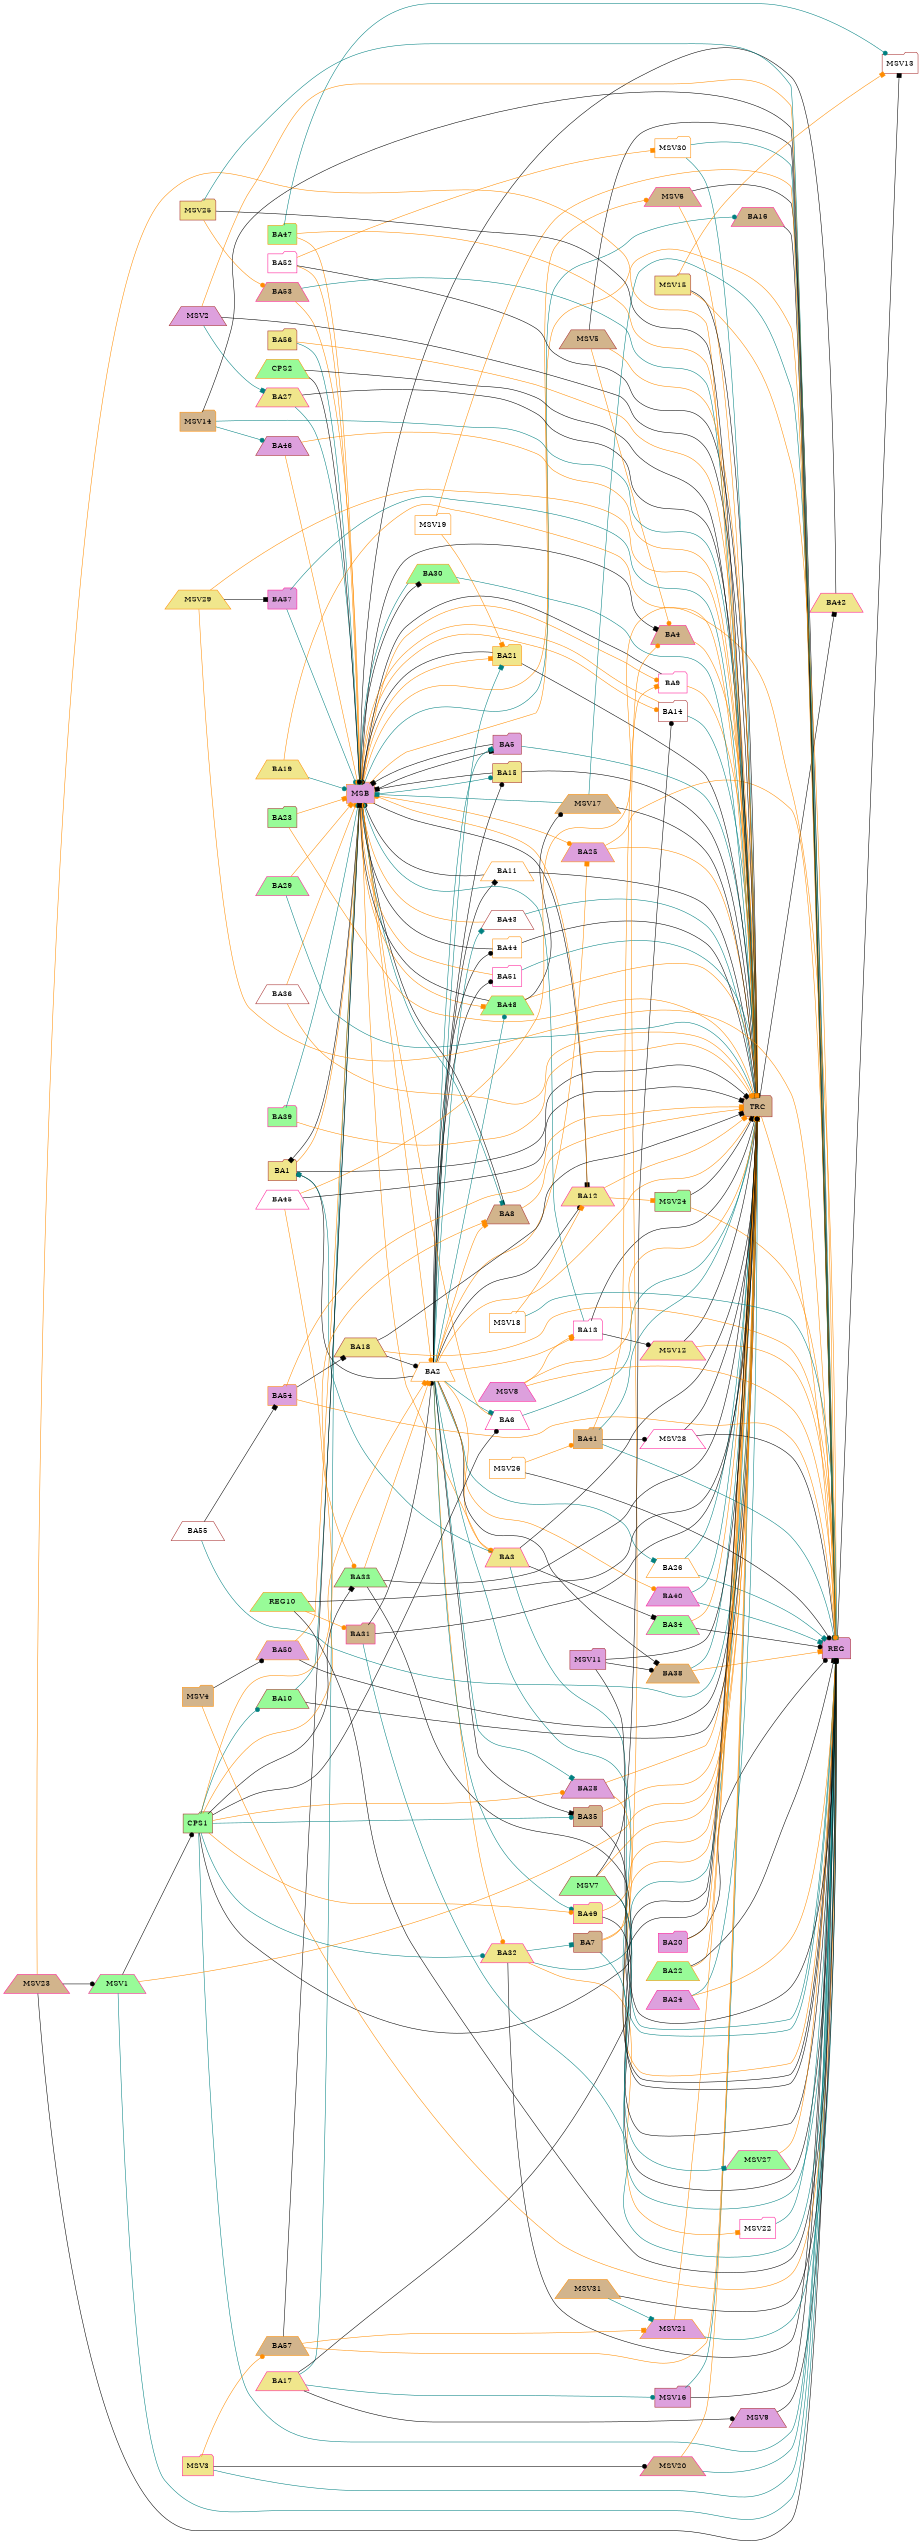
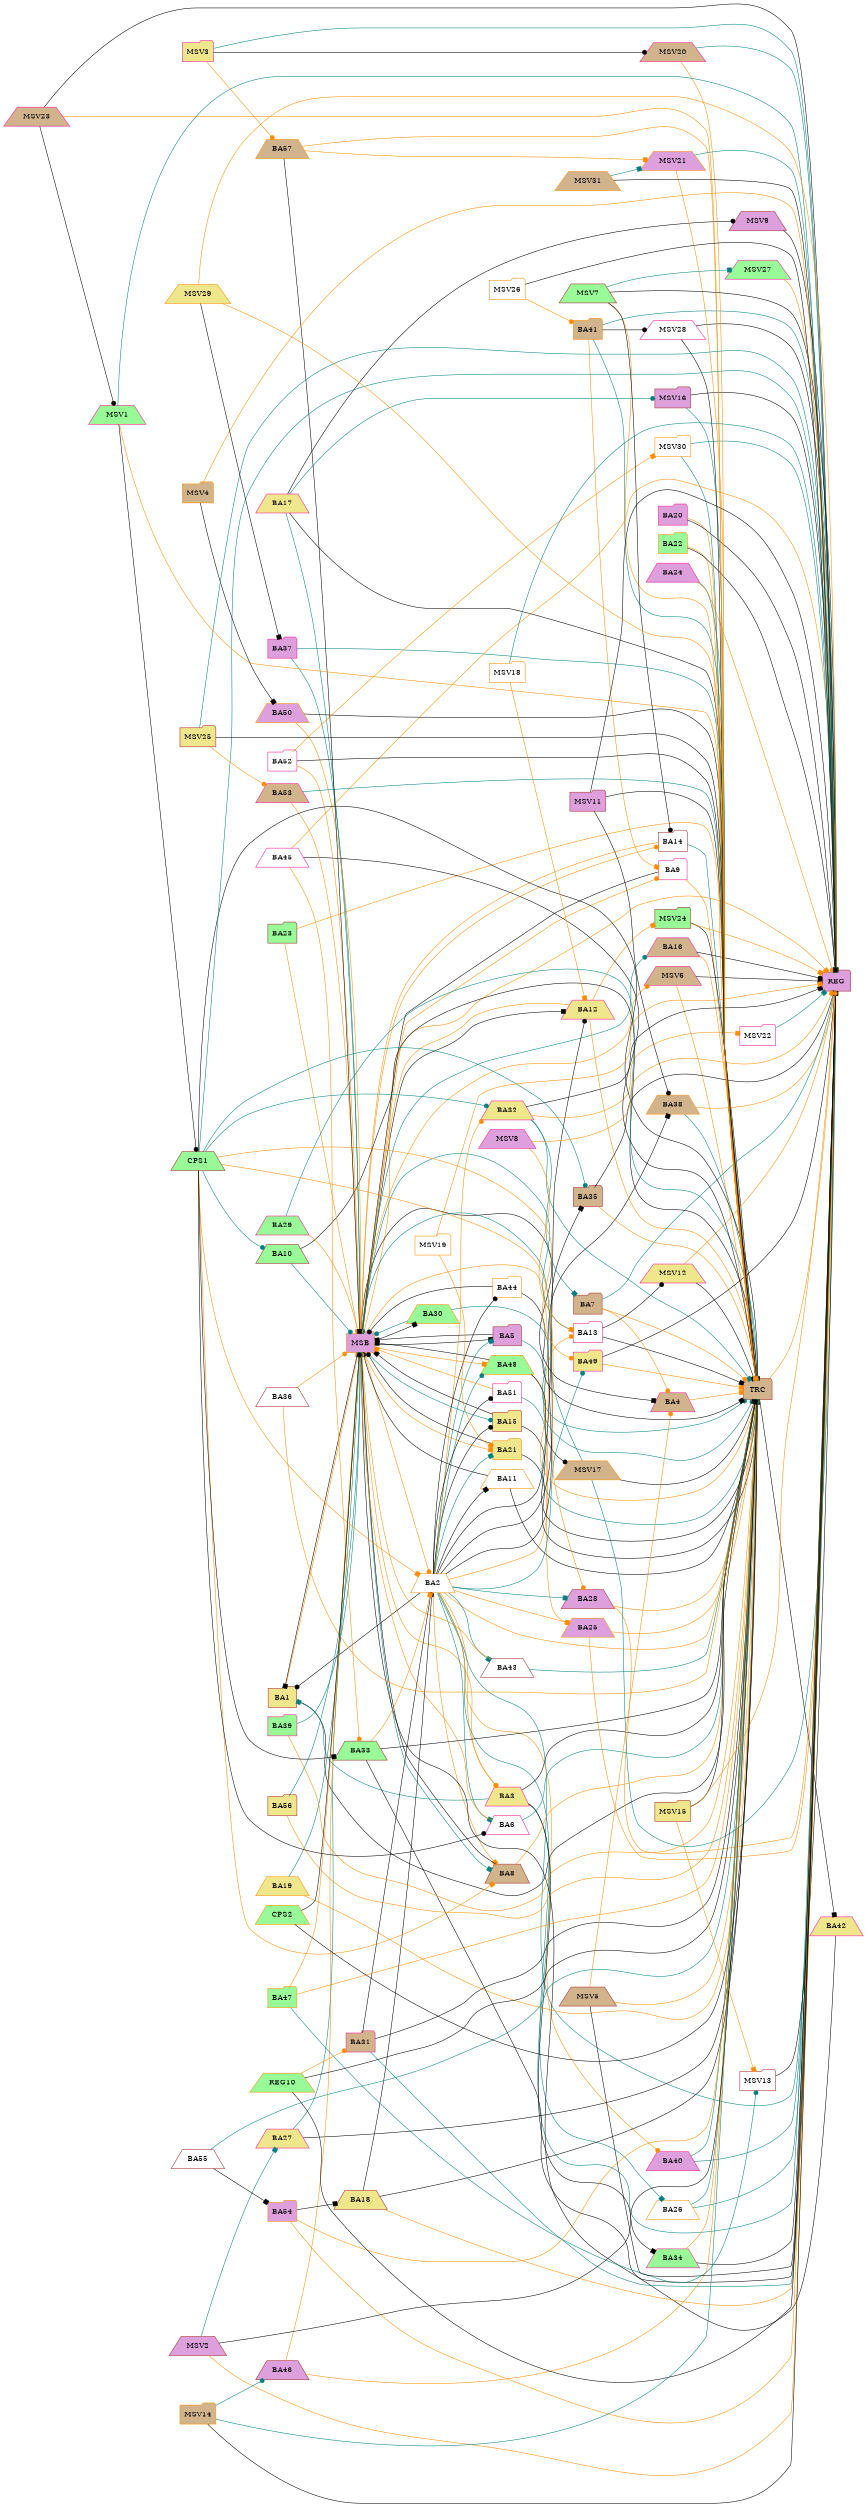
  strict digraph {
    rankdir=LR
    node [color=deeppink fillcolor=white shape=trapezium style=filled]
    edge [arrowhead=box color=darkorange]
    n1 [color=brown fillcolor=khaki label=BA1 shape=folder]
    n2 [color=darkorange fillcolor=plum label=MSB shape=folder]
    n3 [color=brown fillcolor=tan label=TRC shape=folder]
    n4 [color=darkorange label=BA2]
    n5 [fillcolor=khaki label=BA3]
    n6 [color=brown fillcolor=plum label=BA5 shape=folder]
    n7 [color=brown fillcolor=tan label=BA8]
    n8 [fillcolor=khaki label=BA12]
    n9 [color=brown fillcolor=khaki label=BA15 shape=folder]
    n10 [color=darkorange fillcolor=khaki label=BA21 shape=folder]
    n11 [color=darkorange fillcolor=plum label=BA25]
    n12 [color=darkorange fillcolor=palegreen label=BA48]
    n13 [color=brown fillcolor=plum label=REG shape=folder]
    n14 [fillcolor=tan label=BA4]
    n15 [label=BA9 shape=folder]
    n16 [color=brown label=BA14 shape=folder]
    n17 [fillcolor=tan label=BA16]
    n18 [color=darkorange fillcolor=palegreen label=BA30]
    n19 [fillcolor=tan label=MSV6]
    n20 [fillcolor=khaki label=BA42]
    n21 [label=BA6]
    n22 [color=darkorange label=BA11]
    n23 [label=BA13 shape=folder]
    n24 [color=darkorange label=BA26]
    n25 [color=brown fillcolor=plum label=BA28]
    n26 [fillcolor=khaki label=BA32]
    n27 [color=brown fillcolor=tan label=BA35 shape=folder]
    n28 [color=darkorange fillcolor=tan label=BA38]
    n29 [fillcolor=plum label=BA40]
    n30 [color=brown label=BA43]
    n31 [color=darkorange label=BA44 shape=folder]
    n32 [fillcolor=khaki label=BA49 shape=folder]
    n33 [label=BA51 shape=folder]
    n34 [fillcolor=palegreen label=BA34]
    n35 [color=brown fillcolor=palegreen label=MSV24 shape=folder]
    n36 [fillcolor=khaki label=MSV12]
    n37 [color=brown fillcolor=tan label=BA7 shape=folder]
    n38 [label=MSV22 shape=folder]
    n39 [color=darkorange fillcolor=tan label=MSV17]
    n40 [color=brown fillcolor=palegreen label=BA10]
    n41 [fillcolor=khaki label=BA17]
    n42 [color=brown fillcolor=plum label=MSV9]
    n43 [color=brown fillcolor=plum label=MSV16 shape=folder]
    n44 [color=brown fillcolor=khaki label=BA18]
    n45 [color=darkorange fillcolor=khaki label=BA19]
    n46 [fillcolor=plum label=BA20 shape=folder]
-   n47 [color=darkorange fillcolor=palegreen label=BA22]
+   n47 [color=darkorange fillcolor=palegreen label=BA22 shape=folder]
    n48 [color=brown fillcolor=palegreen label=BA23 shape=folder]
    n49 [fillcolor=plum label=BA24]
    n50 [fillcolor=khaki label=BA27]
    n51 [fillcolor=palegreen label=BA29]
    n52 [fillcolor=tan label=BA31 shape=folder]
    n53 [color=brown fillcolor=palegreen label=BA33]
    n54 [color=brown label=BA36]
    n55 [fillcolor=plum label=BA37 shape=folder]
    n56 [fillcolor=palegreen label=BA39 shape=folder]
    n57 [color=darkorange fillcolor=tan label=BA41 shape=folder]
    n58 [label=MSV28]
    n59 [label=BA45]
    n60 [color=brown fillcolor=plum label=BA46]
    n61 [color=darkorange fillcolor=palegreen label=BA47 shape=folder]
    n62 [color=brown label=MSV13 shape=folder]
    n63 [color=darkorange fillcolor=plum label=BA50]
    n64 [label=BA52 shape=folder]
    n65 [color=darkorange label=MSV30 shape=folder]
    n66 [fillcolor=tan label=BA53]
    n67 [color=darkorange fillcolor=plum label=BA54 shape=folder]
    n68 [color=brown label=BA55]
    n69 [color=brown fillcolor=khaki label=BA56 shape=folder]
    n70 [color=darkorange fillcolor=tan label=BA57]
    n71 [color=darkorange fillcolor=plum label=MSV21]
-   n72 [color=brown fillcolor=palegreen label=CPS1 shape=folder]
+   n72 [color=brown fillcolor=palegreen label=CPS1]
    n73 [color=darkorange fillcolor=palegreen label=CPS2]
    n74 [fillcolor=palegreen label=MSV1]
    n75 [color=brown fillcolor=plum label=MSV2]
    n76 [fillcolor=khaki label=MSV3 shape=folder]
    n77 [fillcolor=tan label=MSV20]
    n78 [color=darkorange fillcolor=tan label=MSV4 shape=folder]
    n79 [color=brown fillcolor=tan label=MSV5]
    n80 [color=brown fillcolor=palegreen label=MSV7]
    n81 [fillcolor=palegreen label=MSV27]
    n82 [fillcolor=plum label=MSV8]
    n83 [color=darkorange fillcolor=palegreen label=REG10]
    n84 [color=brown fillcolor=plum label=MSV11 shape=folder]
    n85 [color=darkorange fillcolor=tan label=MSV14 shape=folder]
    n86 [color=brown fillcolor=khaki label=MSV15 shape=folder]
    n87 [color=darkorange label=MSV18 shape=folder]
    n88 [color=darkorange label=MSV19 shape=folder]
    n89 [fillcolor=tan label=MSV23]
    n90 [color=brown fillcolor=khaki label=MSV25 shape=folder]
    n91 [color=darkorange label=MSV26 shape=folder]
    n92 [color=darkorange fillcolor=khaki label=MSV29]
    n93 [color=darkorange fillcolor=tan label=MSV31]
    n1 -> n2
    n1 -> n3 [color=black]
    n2 -> n1 [color=black]
    n2 -> n4 [arrowhead=dot]
    n2 -> n5 [arrowhead=dot]
    n2 -> n6 [color=black]
    n2 -> n7 [color=teal]
    n2 -> n8 [color=black]
    n2 -> n9 [arrowhead=dot color=teal]
    n2 -> n10
    n2 -> n11 [arrowhead=dot]
    n2 -> n12
    n2 -> n13
    n2 -> n14 [color=black]
    n2 -> n15 [arrowhead=dot]
    n2 -> n16 [arrowhead=dot]
    n2 -> n17 [arrowhead=dot color=teal]
    n2 -> n18 [color=black]
    n2 -> n19 [arrowhead=dot]
    n3 -> n13 [arrowhead=dot]
    n3 -> n20 [color=black]
    n4 -> n1 [arrowhead=dot color=black]
    n4 -> n3 [arrowhead=dot]
    n4 -> n5 [arrowhead=dot]
    n4 -> n6 [color=teal]
    n4 -> n7
    n4 -> n8 [arrowhead=dot color=black]
    n4 -> n9 [arrowhead=dot color=black]
    n4 -> n10 [color=teal]
    n4 -> n11
    n4 -> n12 [arrowhead=dot color=teal]
    n4 -> n13 [arrowhead=dot color=teal]
    n4 -> n21 [color=teal]
    n4 -> n22 [color=black]
    n4 -> n23 [arrowhead=dot]
    n4 -> n24 [color=teal]
    n4 -> n25 [color=teal]
    n4 -> n26 [arrowhead=dot]
    n4 -> n27 [color=black]
    n4 -> n28 [color=black]
    n4 -> n29 [arrowhead=dot]
    n4 -> n30 [color=teal]
    n4 -> n31 [arrowhead=dot color=black]
    n4 -> n32 [arrowhead=dot color=teal]
    n4 -> n33 [arrowhead=dot color=black]
    n5 -> n1 [color=teal]
    n5 -> n3 [color=black]
    n5 -> n13 [color=teal]
    n5 -> n34 [color=black]
    n6 -> n2 [color=black]
    n6 -> n3 [arrowhead=dot color=teal]
    n7 -> n2 [color=black]
    n7 -> n3
    n8 -> n2 [arrowhead=dot]
    n8 -> n3
    n8 -> n35
    n9 -> n2 [color=black]
    n9 -> n3 [color=black]
    n10 -> n2 [arrowhead=dot color=black]
    n10 -> n3 [color=black]
    n11 -> n3 [arrowhead=dot]
    n11 -> n13
    n12 -> n2 [color=black]
    n12 -> n3
    n12 -> n39 [arrowhead=dot color=black]
    n14 -> n3
    n15 -> n2 [arrowhead=dot color=black]
    n15 -> n3 [arrowhead=dot]
    n16 -> n2 [arrowhead=dot]
    n16 -> n3 [arrowhead=dot color=teal]
-   n82 -> n3
+   n17 -> n3
    n17 -> n13 [arrowhead=dot color=black]
    n18 -> n2 [arrowhead=dot color=teal]
    n18 -> n3 [arrowhead=dot color=teal]
    n19 -> n3 [arrowhead=dot]
    n19 -> n13 [color=black]
    n20 -> n2 [arrowhead=dot color=black]
    n21 -> n2
    n21 -> n3 [arrowhead=dot color=teal]
    n22 -> n2 [arrowhead=dot color=black]
    n22 -> n3 [arrowhead=dot color=black]
    n23 -> n2 [arrowhead=dot color=teal]
    n23 -> n3 [color=black]
    n23 -> n36 [arrowhead=dot color=black]
    n24 -> n3 [arrowhead=dot color=teal]
    n24 -> n13 [color=teal]
    n25 -> n3
    n25 -> n13 [arrowhead=dot]
    n26 -> n3 [color=teal]
    n26 -> n13 [color=black]
    n26 -> n37 [color=teal]
    n26 -> n38
    n27 -> n3
    n27 -> n13 [color=black]
    n28 -> n3 [arrowhead=dot color=teal]
    n28 -> n13
    n29 -> n3 [arrowhead=dot color=teal]
    n29 -> n13 [color=teal]
    n30 -> n2 [arrowhead=dot]
    n30 -> n3 [arrowhead=dot color=teal]
    n31 -> n2 [arrowhead=dot color=black]
    n31 -> n3 [color=black]
    n32 -> n3
    n32 -> n13 [color=black]
    n33 -> n2
    n33 -> n3 [color=teal]
    n34 -> n3 [arrowhead=dot]
    n34 -> n13 [arrowhead=dot color=black]
    n35 -> n3 [color=black]
    n35 -> n13
    n36 -> n3 [color=black]
    n36 -> n13
    n37 -> n3 [arrowhead=dot]
    n37 -> n13 [arrowhead=dot color=teal]
    n37 -> n14 [arrowhead=dot]
    n38 -> n13 [color=teal]
    n39 -> n2 [color=teal]
    n39 -> n3 [color=black]
    n39 -> n13 [color=teal]
    n40 -> n2 [arrowhead=dot color=teal]
    n40 -> n3 [color=black]
    n41 -> n2 [color=teal]
    n41 -> n3 [arrowhead=dot color=black]
    n41 -> n42 [arrowhead=dot color=black]
    n41 -> n43 [arrowhead=dot color=teal]
    n42 -> n13 [color=black]
    n43 -> n3 [color=teal]
    n43 -> n13 [color=black]
    n44 -> n3 [color=black]
    n44 -> n4 [arrowhead=dot color=black]
    n44 -> n13
    n45 -> n2 [arrowhead=dot color=teal]
    n45 -> n3
    n46 -> n3 [arrowhead=dot]
    n46 -> n13 [arrowhead=dot color=black]
    n47 -> n3 [arrowhead=dot]
    n47 -> n13 [color=black]
    n48 -> n2
    n48 -> n3
    n49 -> n3 [color=teal]
    n49 -> n13 [arrowhead=dot]
    n50 -> n2 [color=teal]
    n50 -> n3 [color=black]
    n51 -> n2
    n51 -> n3 [color=teal]
    n52 -> n3 [arrowhead=dot color=black]
    n52 -> n4 [arrowhead=dot color=black]
    n52 -> n13 [arrowhead=dot color=teal]
    n53 -> n3 [arrowhead=dot color=black]
    n53 -> n4
    n53 -> n13 [arrowhead=dot color=black]
    n54 -> n2 [arrowhead=dot]
    n54 -> n3
    n55 -> n2 [arrowhead=dot color=teal]
    n55 -> n3 [color=teal]
    n56 -> n2 [arrowhead=dot color=teal]
    n56 -> n3 [arrowhead=dot]
    n57 -> n3 [arrowhead=dot color=teal]
    n57 -> n13 [arrowhead=dot color=teal]
    n57 -> n15
    n57 -> n58 [arrowhead=dot color=black]
    n58 -> n3 [arrowhead=dot color=black]
    n58 -> n13 [color=black]
    n59 -> n3 [color=black]
    n59 -> n13 [arrowhead=dot]
    n59 -> n53 [arrowhead=dot]
    n60 -> n2 [arrowhead=dot]
    n60 -> n3
    n61 -> n2 [arrowhead=dot]
    n61 -> n3
    n61 -> n62 [arrowhead=dot color=teal]
-   n13 -> n62 [color=black]
+   n62 -> n13 [color=black]
    n63 -> n2 [arrowhead=dot]
    n63 -> n3 [arrowhead=dot color=black]
    n64 -> n2
    n64 -> n3 [arrowhead=dot color=black]
    n64 -> n65
    n65 -> n3 [arrowhead=dot color=teal]
    n65 -> n13 [color=teal]
    n66 -> n2 [arrowhead=dot]
    n66 -> n3 [color=teal]
    n67 -> n3
    n67 -> n13 [arrowhead=dot]
    n67 -> n44 [color=black]
    n68 -> n3 [color=teal]
    n68 -> n67 [color=black]
    n69 -> n2 [color=teal]
    n69 -> n3
    n70 -> n2 [color=black]
    n70 -> n3 [arrowhead=dot]
    n70 -> n71
    n71 -> n3
    n71 -> n13 [arrowhead=dot color=teal]
    n72 -> n3 [arrowhead=dot color=black]
    n72 -> n4
    n72 -> n7
    n72 -> n13 [arrowhead=dot color=teal]
    n72 -> n21 [arrowhead=dot color=black]
    n72 -> n25 [arrowhead=dot]
    n72 -> n26 [arrowhead=dot color=teal]
    n72 -> n27 [arrowhead=dot color=teal]
    n72 -> n32 [arrowhead=dot]
    n72 -> n40 [arrowhead=dot color=teal]
    n72 -> n53 [color=black]
    n73 -> n2 [arrowhead=dot color=black]
    n73 -> n3 [color=black]
    n74 -> n3
    n74 -> n13 [arrowhead=dot color=teal]
    n74 -> n72 [arrowhead=dot color=black]
    n75 -> n3 [arrowhead=dot color=black]
    n75 -> n13 [arrowhead=dot]
    n75 -> n50 [color=teal]
    n76 -> n13 [color=teal]
    n76 -> n70 [arrowhead=dot]
    n76 -> n77 [arrowhead=dot color=black]
    n77 -> n3 [arrowhead=dot]
    n77 -> n13 [color=teal]
    n78 -> n13 [arrowhead=dot]
-   n78 -> n63 [arrowhead=dot color=black]
+   n78 -> n63 [color=black]
    n79 -> n3 [arrowhead=dot]
    n79 -> n13 [arrowhead=dot color=black]
    n79 -> n14 [arrowhead=dot]
    n80 -> n3
    n80 -> n13 [arrowhead=dot color=black]
    n80 -> n16 [arrowhead=dot color=black]
    n80 -> n81 [color=teal]
    n81 -> n13 [arrowhead=dot]
    n82 -> n13
    n82 -> n23
    n83 -> n3 [arrowhead=dot color=black]
    n83 -> n13 [color=black]
    n83 -> n52 [arrowhead=dot]
    n84 -> n3 [arrowhead=dot color=black]
    n84 -> n13 [color=black]
    n84 -> n28 [arrowhead=dot color=black]
    n85 -> n3 [color=teal]
    n85 -> n13 [color=black]
    n85 -> n60 [arrowhead=dot color=teal]
    n86 -> n3 [color=black]
    n86 -> n13 [arrowhead=dot]
    n86 -> n62
    n87 -> n8
    n87 -> n13 [arrowhead=dot color=teal]
    n88 -> n10
    n88 -> n13
    n89 -> n3 [arrowhead=dot]
    n89 -> n13 [arrowhead=dot color=black]
    n89 -> n74 [arrowhead=dot color=black]
    n90 -> n3 [arrowhead=dot color=black]
    n90 -> n13 [color=teal]
    n90 -> n66 [arrowhead=dot]
    n91 -> n13 [arrowhead=dot color=black]
    n91 -> n57 [arrowhead=dot]
    n92 -> n3
    n92 -> n13 [arrowhead=dot]
    n92 -> n55 [color=black]
    n93 -> n13 [arrowhead=dot color=black]
    n93 -> n71 [color=teal]
  }
